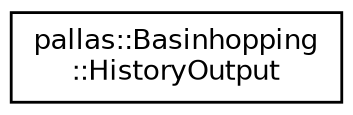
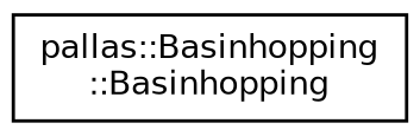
  digraph {
    rankdir=TB
-   n1 [color=black fillcolor=white fontname=Helvetica fontsize=10 height=0.2 label="pallas::Basinhopping\l::HistoryOutput" shape=record style=filled width=0.4]
+   n1 [color=black fillcolor=white fontname=Helvetica fontsize=10 height=0.2 label="pallas::Basinhopping\l::Basinhopping" shape=record style=filled width=0.4]
  }
